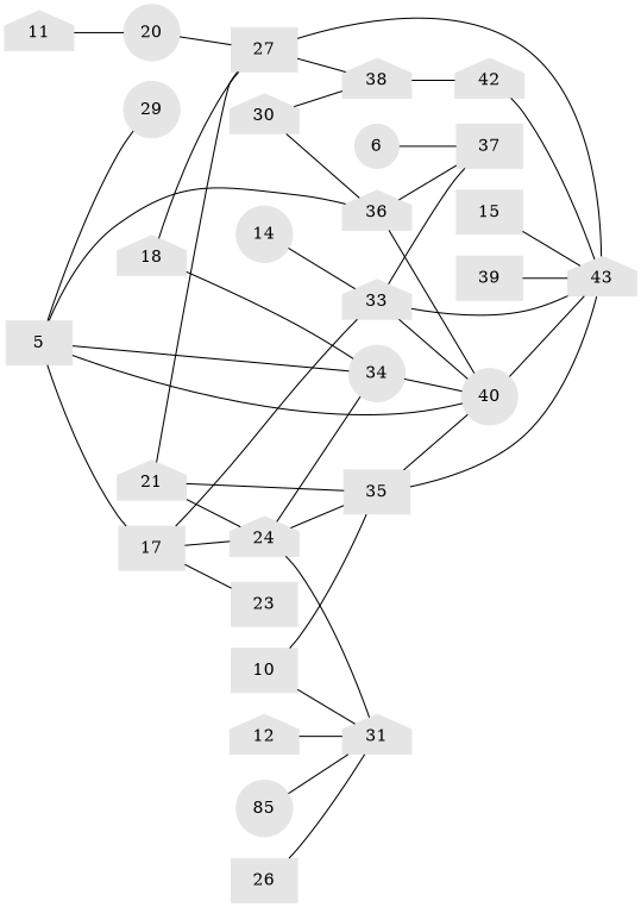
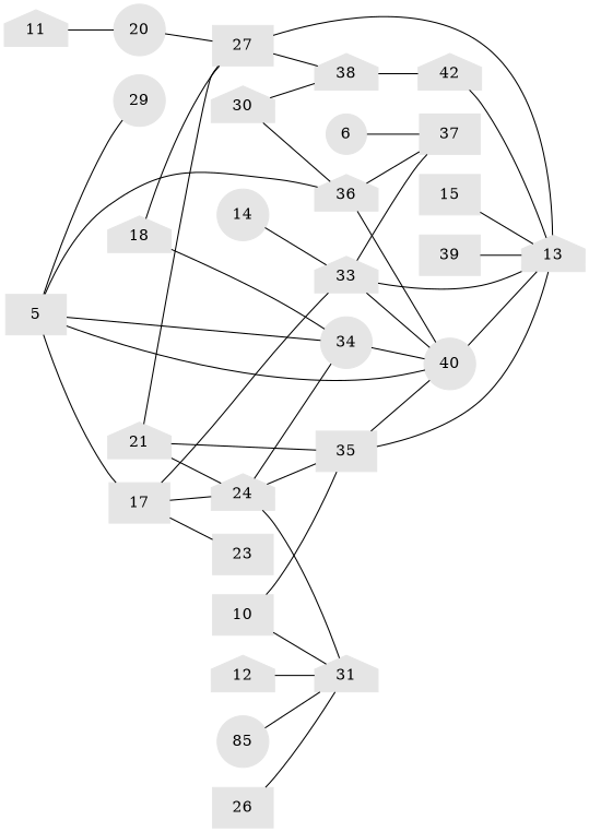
  graph {
    rankdir=LR
    node [color=gray90 shape=house style=filled]
    edge [weight=1.0]
    5 [shape=box]
    17 [shape=box]
    29 [shape=circle]
    34 [shape=circle]
    36
    40 [shape=circle]
    33
    23 [shape=box]
    24
    37 [shape=box]
-   43
+   43 [label=13]
    6 [shape=circle]
    10 [shape=box]
    31
    35 [shape=box]
    20 [shape=circle]
    11
    27 [shape=box]
    12
    14 [shape=circle]
    15 [shape=box]
    18
    38
    21
    n25 [label=85 shape=circle]
    26 [shape=box]
    42
    30
    39 [shape=box]
    5 -- 17
    5 -- 29
    5 -- 34
    5 -- 36
    5 -- 40
    17 -- 33
    17 -- 23
    17 -- 24 [weight=2.0]
    34 -- 40
    36 -- 40
    36 -- 37
    40 -- 43
    33 -- 40
    33 -- 37
    33 -- 43
    24 -- 34
    24 -- 31
    24 -- 35
    6 -- 37
    10 -- 31
    10 -- 35
    35 -- 40
    35 -- 43
    20 -- 27
    11 -- 20
    27 -- 43
    27 -- 38
    12 -- 31
    14 -- 33
    15 -- 43
    18 -- 34
    18 -- 27
    38 -- 42
    21 -- 24
    21 -- 35
    21 -- 27
    n25 -- 31
    26 -- 31
    42 -- 43
    30 -- 36
    30 -- 38
    39 -- 43
  }
